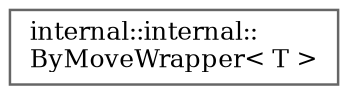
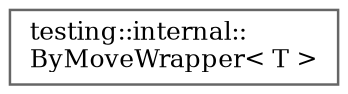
  digraph {
    rankdir=TB
    fontname="DejaVu Serif"
-   n1 [color=grey40 fillcolor=white fontname="DejaVu Serif" fontsize=10 height=0.2 label="internal::internal::\lByMoveWrapper\< T \>" shape=box style=filled width=0.4]
+   n1 [color=grey40 fillcolor=white fontname="DejaVu Serif" fontsize=10 height=0.2 label="testing::internal::\lByMoveWrapper\< T \>" shape=box style=filled width=0.4]
  }
